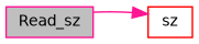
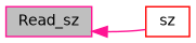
  digraph {
    rankdir=LR
    node [fontname=Helvetica fontsize=10 shape=record style=filled]
    n1 [color=deeppink fillcolor=grey75 fontcolor=black height=0.2 label=Read_sz width=0.4]
    n2 [color=red fillcolor=white height=0.2 label=sz width=0.4]
-   n2 -> n1 [color=deeppink dir=back fontname=Helvetica fontsize=10 labelfontname=Helvetica labelfontsize=10 style=solid]
+   n1 -> n2 [color=deeppink dir=back fontname=Helvetica fontsize=10 labelfontname=Helvetica labelfontsize=10 style=solid]
  }
